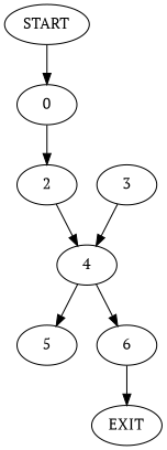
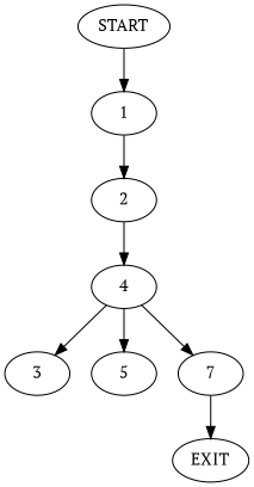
  digraph {
    fontname="PT Serif"
    node [fontname="PT Serif"]
    edge [fontname="PT Serif"]
    n1 [label=START]
-   1 [label=0]
+   1
    2
    n4 [label=EXIT]
    4
    3
    5
-   6
+   6 [label=7]
    n1 -> 1
    1 -> 2
    2 -> 4
    4 -> 5
    4 -> 6
-   3 -> 4
+   4 -> 3
    6 -> n4
  }
